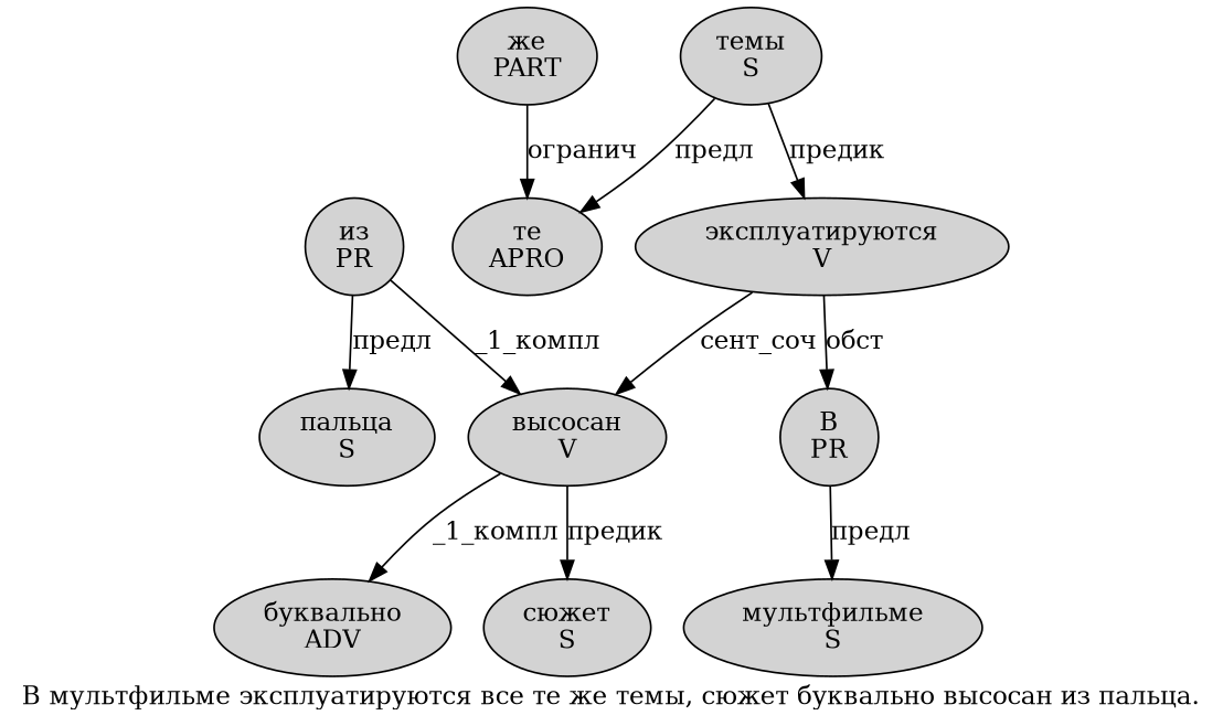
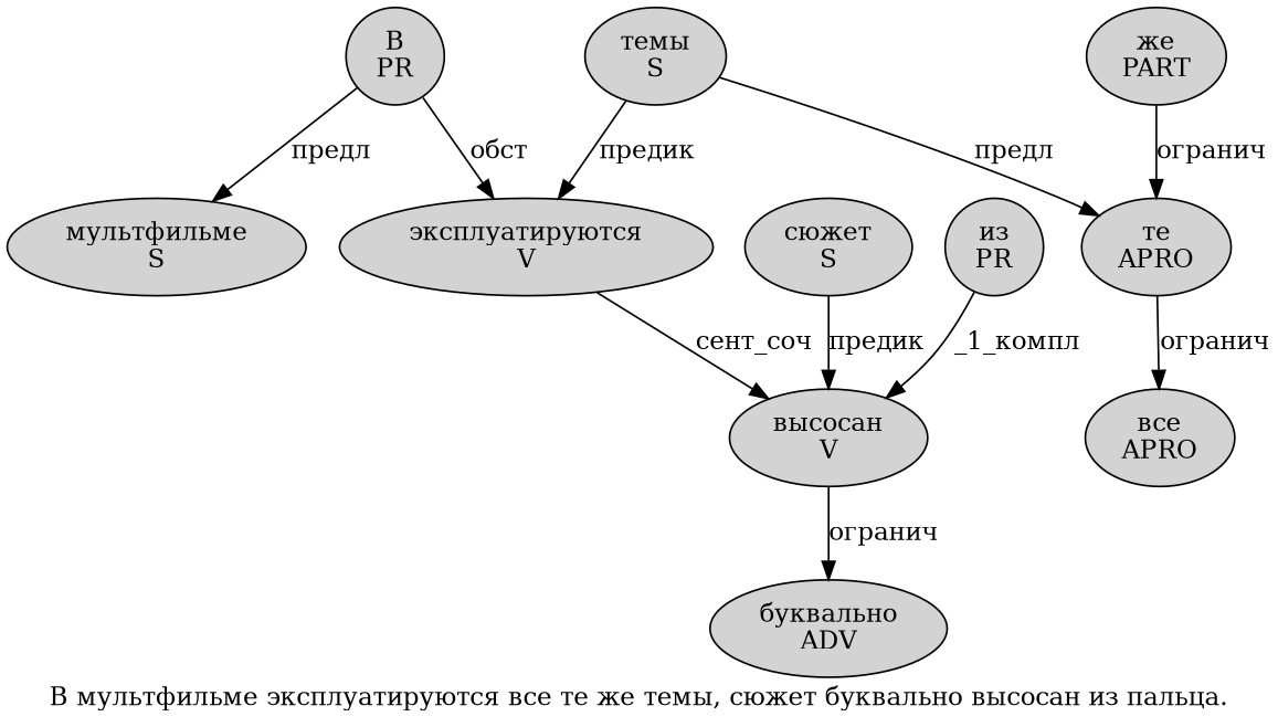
  digraph {
    label="В мультфильме эксплуатируются все те же темы, сюжет буквально высосан из пальца."
    node [fillcolor=lightgray penwidth=1 shape=ellipse style=filled]
    n1 [label="В\nPR"]
    n2 [label="мультфильме\nS"]
    n3 [label="эксплуатируются\nV"]
    n4 [label="высосан\nV"]
    n5 [label="темы\nS"]
    n6 [label="те\nAPRO"]
    n7 [label="сюжет\nS"]
    n8 [label="буквально\nADV"]
+   n9 [label="все\nAPRO"]
    n10 [label="же\nPART"]
    n11 [label="из\nPR"]
-   n12 [label="пальца\nS"]
    n1 -> n2 [label="предл"]
-   n3 -> n1 [label="обст"]
+   n1 -> n3 [label="обст"]
    n3 -> n4 [label="сент_соч"]
-   n4 -> n7 [label="предик"]
-   n4 -> n8 [label="_1_компл"]
+   n7 -> n4 [label="предик"]
+   n4 -> n8 [label="огранич"]
    n5 -> n3 [label="предик"]
    n5 -> n6 [label="предл"]
+   n6 -> n9 [label="огранич"]
    n10 -> n6 [label="огранич"]
    n11 -> n4 [label="_1_компл"]
-   n11 -> n12 [label="предл"]
  }
